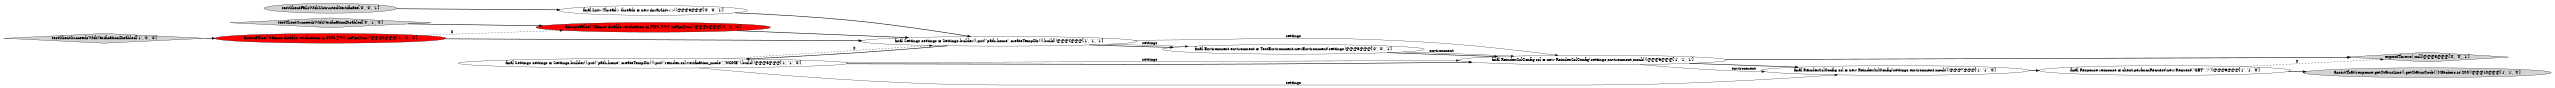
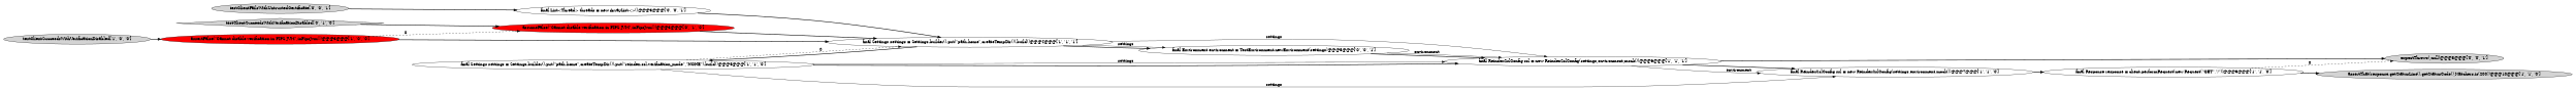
  digraph {
    rankdir=LR
    node [fillcolor=white shape=ellipse style=filled]
    edge [style=bold]
-   n1 [fillcolor=lightgray label="expectThrows(,null)@@@8@@@['0', '0', '1']" shape=diamond]
+   n1 [fillcolor=lightgray label="expectThrows(,null)@@@8@@@['0', '0', '1']"]
    n2 [fillcolor=lightgray label="testClientFailsWithUntrustedCertificate['0', '0', '1']"]
    n3 [label="final List<Thread> threads = new ArrayList<>()@@@3@@@['0', '0', '1']"]
    n4 [label="final Settings settings = Settings.builder().put(\"path.home\",createTempDir()).build()@@@4@@@['1', '1', '1']"]
    n5 [fillcolor=lightgray label="assertThat(response.getStatusLine().getStatusCode(),Matchers.is(200))@@@10@@@['1', '1', '0']"]
    n6 [fillcolor=red label="assumeFalse(\"Cannot disable verification in FIPS JVM\",inFipsJvm())@@@3@@@['0', '1', '0']"]
    n7 [label="final ReindexSslConfig ssl = new ReindexSslConfig(settings,environment,mock())@@@6@@@['1', '1', '1']"]
    n8 [label="final Environment environment = TestEnvironment.newEnvironment(settings)@@@5@@@['0', '0', '1']"]
    n9 [label="final Settings settings = Settings.builder().put(\"path.home\",createTempDir()).put(\"reindex.ssl.verification_mode\",\"NONE\").build()@@@5@@@['1', '1', '0']"]
    n10 [fillcolor=lightgray label="testClientSucceedsWithVerificationDisabled['0', '1', '0']" shape=diamond]
    n11 [label="final ReindexSslConfig ssl = new ReindexSslConfig(settings,environment,mock())@@@7@@@['1', '1', '0']"]
    n12 [label="final Response response = client.performRequest(new Request(\"GET\",\"/\"))@@@9@@@['1', '1', '0']"]
-   n13 [fillcolor=lightgray label="testClientSucceedsWithVerificationDisabled['1', '0', '0']" shape=diamond]
+   n13 [fillcolor=lightgray label="testClientSucceedsWithVerificationDisabled['1', '0', '0']"]
    n14 [fillcolor=red label="assertFalse(\"Cannot disable verification in FIPS JVM\",inFipsJvm())@@@3@@@['1', '0', '0']"]
    n2 -> n3
    n3 -> n4
    n4 -> n7 [label=settings style=solid]
    n4 -> n8 [label=settings style=solid]
    n4 -> n8
    n4 -> n9
    n6 -> n4
    n7 -> n1
    n7 -> n11
    n7 -> n11 [label=environment style=solid]
    n8 -> n7 [label=environment style=solid]
    n8 -> n7
    n9 -> n4 [label=0 style=dashed]
    n9 -> n7 [label=settings style=solid]
    n9 -> n7
    n9 -> n11 [label=settings style=solid]
    n10 -> n6
    n11 -> n12
    n12 -> n1 [label=0 style=dashed]
    n12 -> n5
    n13 -> n14
    n14 -> n4
    n14 -> n6 [label=0 style=dashed]
  }
